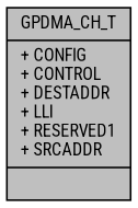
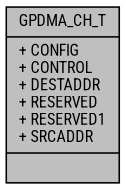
  digraph {
    fontname="Roboto Condensed"
-   n1 [color=black fillcolor=grey75 fontcolor=black fontname="Roboto Condensed" fontsize=10 height=0.2 label="{GPDMA_CH_T\n|+ CONFIG\l+ CONTROL\l+ DESTADDR\l+ LLI\l+ RESERVED1\l+ SRCADDR\l|}" shape=record style=filled width=0.4]
+   n1 [color=black fillcolor=grey75 fontcolor=black fontname="Roboto Condensed" fontsize=10 height=0.2 label="{GPDMA_CH_T\n|+ CONFIG\l+ CONTROL\l+ DESTADDR\l+ RESERVED\l+ RESERVED1\l+ SRCADDR\l|}" shape=record style=filled width=0.4]
  }
